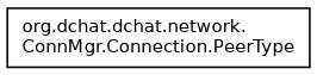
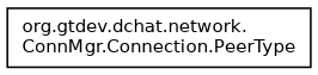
  digraph {
    rankdir=TB
-   n1 [color=black fillcolor=white fontname=Helvetica fontsize=10 height=0.2 label="org.dchat.dchat.network.\lConnMgr.Connection.PeerType" shape=record style=filled width=0.4]
+   n1 [color=black fillcolor=white fontname=Helvetica fontsize=10 height=0.2 label="org.gtdev.dchat.network.\lConnMgr.Connection.PeerType" shape=record style=filled width=0.4]
  }
